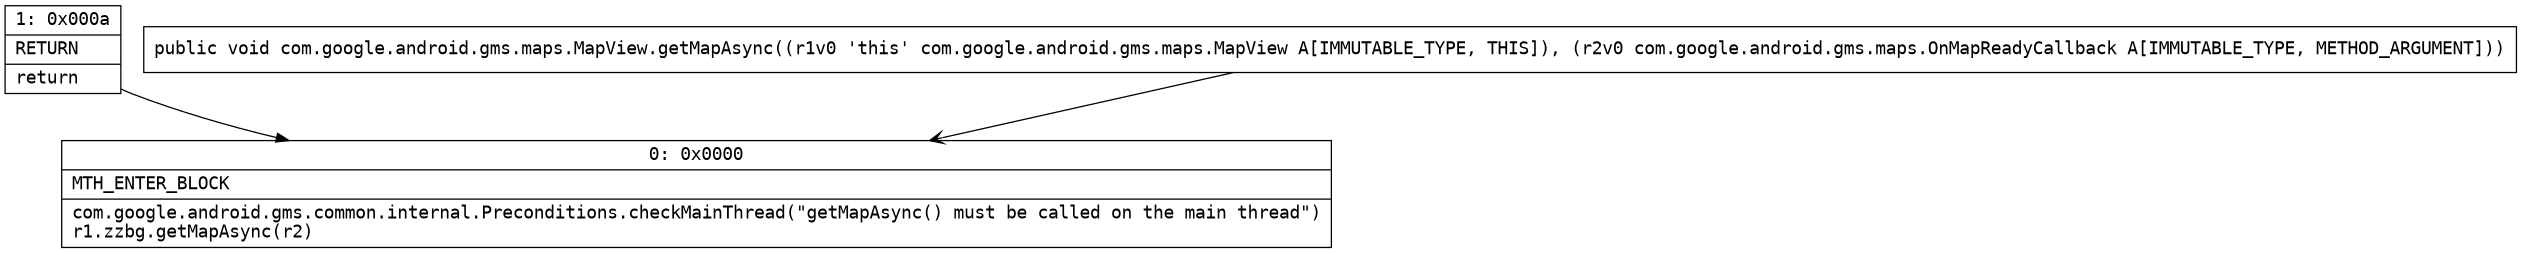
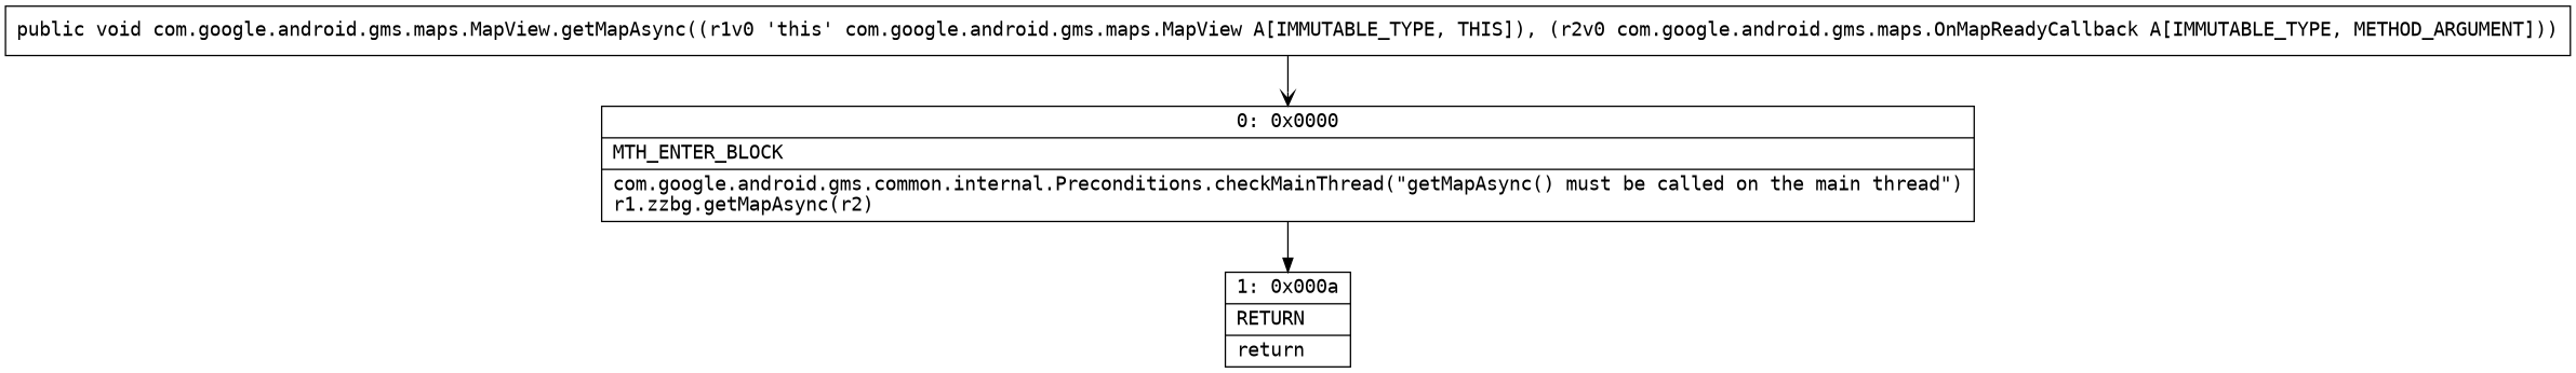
  digraph {
    fontname="DejaVu Sans Mono"
    node [shape=record fontname="DejaVu Sans Mono"]
    edge [style=solid fontname="DejaVu Sans Mono"]
    n1 [label="{0\:\ 0x0000|MTH_ENTER_BLOCK\l|com.google.android.gms.common.internal.Preconditions.checkMainThread(\"getMapAsync() must be called on the main thread\")\lr1.zzbg.getMapAsync(r2)\l}"]
    n2 [label="{1\:\ 0x000a|RETURN\l|return\l}"]
    n3 [label="{public void com.google.android.gms.maps.MapView.getMapAsync((r1v0 'this' com.google.android.gms.maps.MapView A[IMMUTABLE_TYPE, THIS]), (r2v0 com.google.android.gms.maps.OnMapReadyCallback A[IMMUTABLE_TYPE, METHOD_ARGUMENT])) }"]
-   n2 -> n1 [arrowhead=normal]
+   n1 -> n2 [arrowhead=normal]
    n3 -> n1 [arrowhead=vee]
  }
